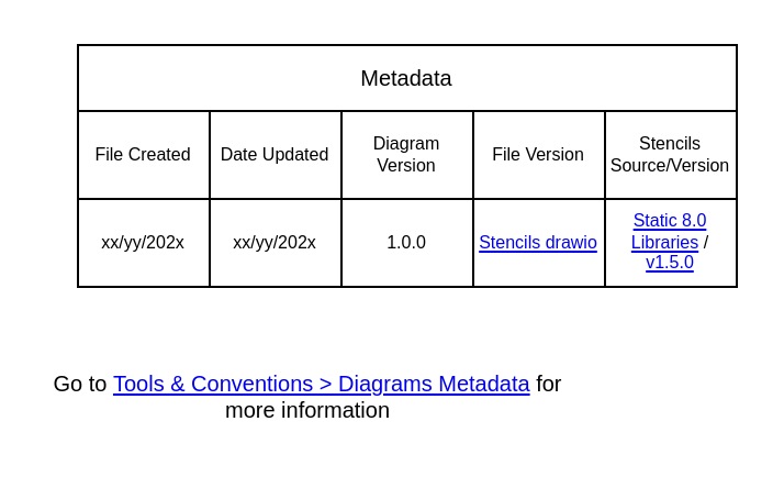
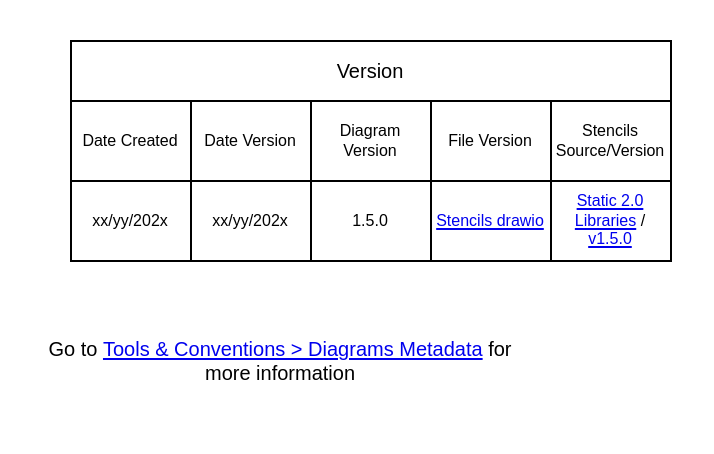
  <mxCell id="0" />
  <mxCell id="1" parent="0" />
- <mxCell id="2" value="Metadata" style="shape=table;startSize=30;container=1;collapsible=0;childLayout=tableLayout;fontSize=10;whiteSpace=wrap;" parent="1" vertex="1"><mxGeometry x="35" y="20" width="300" height="110" as="geometry" /></mxCell>
+ <mxCell id="2" value="Version" style="shape=table;startSize=30;container=1;collapsible=0;childLayout=tableLayout;fontSize=10;whiteSpace=wrap;" parent="1" vertex="1"><mxGeometry x="35" y="20" width="300" height="110" as="geometry" /></mxCell>
  <mxCell id="3" value="" style="shape=tableRow;horizontal=0;startSize=0;swimlaneHead=0;swimlaneBody=0;strokeColor=inherit;top=0;left=0;bottom=0;right=0;collapsible=0;dropTarget=0;fillColor=none;points=[[0,0.5],[1,0.5]];portConstraint=eastwest;fontSize=8;" parent="2" vertex="1"><mxGeometry y="30" width="300" height="40" as="geometry" /></mxCell>
- <mxCell id="4" value="File Created" style="shape=partialRectangle;html=1;whiteSpace=wrap;connectable=0;strokeColor=inherit;overflow=hidden;fillColor=none;top=0;left=0;bottom=0;right=0;pointerEvents=1;fontSize=8;" parent="3" vertex="1"><mxGeometry width="60" height="40" as="geometry"><mxRectangle width="60" height="40" as="alternateBounds" /></mxGeometry></mxCell>
- <mxCell id="5" value="Date Updated" style="shape=partialRectangle;html=1;whiteSpace=wrap;connectable=0;strokeColor=inherit;overflow=hidden;fillColor=none;top=0;left=0;bottom=0;right=0;pointerEvents=1;fontSize=8;" parent="3" vertex="1"><mxGeometry x="60" width="60" height="40" as="geometry"><mxRectangle width="60" height="40" as="alternateBounds" /></mxGeometry></mxCell>
+ <mxCell id="4" value="Date Created" style="shape=partialRectangle;html=1;whiteSpace=wrap;connectable=0;strokeColor=inherit;overflow=hidden;fillColor=none;top=0;left=0;bottom=0;right=0;pointerEvents=1;fontSize=8;" parent="3" vertex="1"><mxGeometry width="60" height="40" as="geometry"><mxRectangle width="60" height="40" as="alternateBounds" /></mxGeometry></mxCell>
+ <mxCell id="5" value="Date Version" style="shape=partialRectangle;html=1;whiteSpace=wrap;connectable=0;strokeColor=inherit;overflow=hidden;fillColor=none;top=0;left=0;bottom=0;right=0;pointerEvents=1;fontSize=8;" parent="3" vertex="1"><mxGeometry x="60" width="60" height="40" as="geometry"><mxRectangle width="60" height="40" as="alternateBounds" /></mxGeometry></mxCell>
  <mxCell id="6" value="Diagram Version" style="shape=partialRectangle;html=1;whiteSpace=wrap;connectable=0;strokeColor=inherit;overflow=hidden;fillColor=none;top=0;left=0;bottom=0;right=0;pointerEvents=1;fontSize=8;" parent="3" vertex="1"><mxGeometry x="120" width="60" height="40" as="geometry"><mxRectangle width="60" height="40" as="alternateBounds" /></mxGeometry></mxCell>
  <mxCell id="7" value="File Version" style="shape=partialRectangle;html=1;whiteSpace=wrap;connectable=0;strokeColor=inherit;overflow=hidden;fillColor=none;top=0;left=0;bottom=0;right=0;pointerEvents=1;fontSize=8;" parent="3" vertex="1"><mxGeometry x="180" width="60" height="40" as="geometry"><mxRectangle width="60" height="40" as="alternateBounds" /></mxGeometry></mxCell>
  <mxCell id="8" value="Stencils Source/Version" style="shape=partialRectangle;html=1;whiteSpace=wrap;connectable=0;strokeColor=inherit;overflow=hidden;fillColor=none;top=0;left=0;bottom=0;right=0;pointerEvents=1;fontSize=8;" parent="3" vertex="1"><mxGeometry x="240" width="60" height="40" as="geometry"><mxRectangle width="60" height="40" as="alternateBounds" /></mxGeometry></mxCell>
  <mxCell id="9" style="shape=tableRow;horizontal=0;startSize=0;swimlaneHead=0;swimlaneBody=0;strokeColor=inherit;top=0;left=0;bottom=0;right=0;collapsible=0;dropTarget=0;fillColor=none;points=[[0,0.5],[1,0.5]];portConstraint=eastwest;fontSize=8;" parent="2" vertex="1"><mxGeometry y="70" width="300" height="40" as="geometry" /></mxCell>
  <mxCell id="10" value="xx/yy/202x" style="shape=partialRectangle;html=1;whiteSpace=wrap;connectable=0;strokeColor=inherit;overflow=hidden;fillColor=none;top=0;left=0;bottom=0;right=0;pointerEvents=1;fontSize=8;" parent="9" vertex="1"><mxGeometry width="60" height="40" as="geometry"><mxRectangle width="60" height="40" as="alternateBounds" /></mxGeometry></mxCell>
  <mxCell id="11" value="xx/yy/202x" style="shape=partialRectangle;html=1;whiteSpace=wrap;connectable=0;strokeColor=inherit;overflow=hidden;fillColor=none;top=0;left=0;bottom=0;right=0;pointerEvents=1;fontSize=8;" parent="9" vertex="1"><mxGeometry x="60" width="60" height="40" as="geometry"><mxRectangle width="60" height="40" as="alternateBounds" /></mxGeometry></mxCell>
- <mxCell id="12" value="1.0.0" style="shape=partialRectangle;html=1;whiteSpace=wrap;connectable=0;strokeColor=inherit;overflow=hidden;fillColor=none;top=0;left=0;bottom=0;right=0;pointerEvents=1;fontSize=8;" parent="9" vertex="1"><mxGeometry x="120" width="60" height="40" as="geometry"><mxRectangle width="60" height="40" as="alternateBounds" /></mxGeometry></mxCell>
+ <mxCell id="12" value="1.5.0" style="shape=partialRectangle;html=1;whiteSpace=wrap;connectable=0;strokeColor=inherit;overflow=hidden;fillColor=none;top=0;left=0;bottom=0;right=0;pointerEvents=1;fontSize=8;" parent="9" vertex="1"><mxGeometry x="120" width="60" height="40" as="geometry"><mxRectangle width="60" height="40" as="alternateBounds" /></mxGeometry></mxCell>
  <mxCell id="13" value="&lt;a href=&quot;https://github.com/jgraph/drawio-desktop/releases&quot; style=&quot;font-size: 8px;&quot;&gt;Stencils drawio&lt;/a&gt;" style="shape=partialRectangle;html=1;whiteSpace=wrap;connectable=0;strokeColor=inherit;overflow=hidden;fillColor=none;top=0;left=0;bottom=0;right=0;pointerEvents=1;fontSize=8;" parent="9" vertex="1"><mxGeometry x="180" width="60" height="40" as="geometry"><mxRectangle width="60" height="40" as="alternateBounds" /></mxGeometry></mxCell>
- <mxCell id="14" value="&lt;a href=&quot;https://github.ibm.com/ibmcloud/ibm-cloud-stencils#compatible-with-drawio-application&quot;&gt;Static 8.0 Libraries&lt;/a&gt;&amp;nbsp;/&lt;a href=&quot;https://github.ibm.com/ibmcloud/ibm-cloud-stencils/releases/tag/v1.5.0&quot;&gt; v1.5.0&lt;/a&gt;" style="shape=partialRectangle;html=1;whiteSpace=wrap;connectable=0;strokeColor=inherit;overflow=hidden;fillColor=none;top=0;left=0;bottom=0;right=0;pointerEvents=1;fontSize=8;" parent="9" vertex="1"><mxGeometry x="240" width="60" height="40" as="geometry"><mxRectangle width="60" height="40" as="alternateBounds" /></mxGeometry></mxCell>
+ <mxCell id="14" value="&lt;a href=&quot;https://github.ibm.com/ibmcloud/ibm-cloud-stencils#compatible-with-drawio-application&quot;&gt;Static 2.0 Libraries&lt;/a&gt;&amp;nbsp;/&lt;a href=&quot;https://github.ibm.com/ibmcloud/ibm-cloud-stencils/releases/tag/v1.5.0&quot;&gt; v1.5.0&lt;/a&gt;" style="shape=partialRectangle;html=1;whiteSpace=wrap;connectable=0;strokeColor=inherit;overflow=hidden;fillColor=none;top=0;left=0;bottom=0;right=0;pointerEvents=1;fontSize=8;" parent="9" vertex="1"><mxGeometry x="240" width="60" height="40" as="geometry"><mxRectangle width="60" height="40" as="alternateBounds" /></mxGeometry></mxCell>
  <mxCell id="15" value="&lt;font style=&quot;font-size: 10px;&quot;&gt;Go to&amp;nbsp;&lt;span style=&quot;background-color: initial;&quot;&gt;&lt;a href=&quot;https://github.ibm.com/ibmcloud/ibm-cloud-stencils#tools--conventions&quot;&gt;Tools &amp;amp; Conventions &amp;gt; Diagrams Metadata&lt;/a&gt;&amp;nbsp;for more information&lt;/span&gt;&lt;br&gt;&lt;/font&gt;" style="text;html=1;strokeColor=none;fillColor=none;align=center;verticalAlign=middle;whiteSpace=wrap;rounded=0;fontSize=10;" parent="1" vertex="1"><mxGeometry x="20" y="155" width="240" height="50" as="geometry" /></mxCell>
